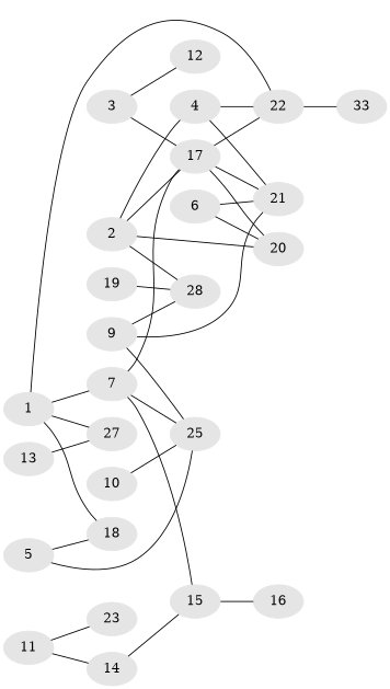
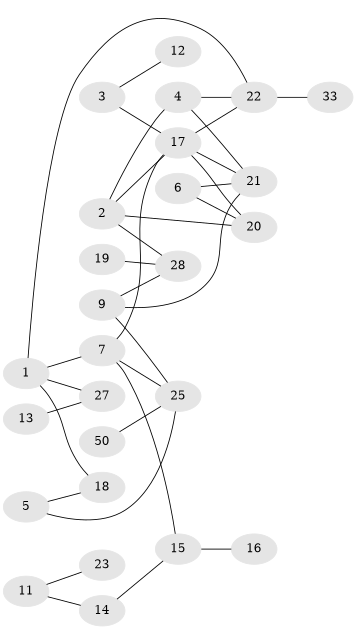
  graph {
    rankdir=LR
    node [color=gray90 style=filled]
    edge [weight=1.0]
    1
    7
    18
    22
    27
    17
    25
    15
    33
    2
    4
    20
    28
    21
    5
    6
    16
    n18 [label=3]
    12
    9
-   10
+   10 [label=50]
    11
    14
    23
    13
    19
    1 -- 7
    1 -- 18 [weight=2.0]
    1 -- 22
    1 -- 27
    7 -- 17
    7 -- 25
    7 -- 15
    22 -- 33
    17 -- 22
    17 -- 20
    17 -- 21
    15 -- 16
    2 -- 17
    2 -- 4
    2 -- 20 [weight=3.0]
    2 -- 28
    4 -- 22
    4 -- 21
    5 -- 18
    5 -- 25
    6 -- 20
    6 -- 21
    n18 -- 17
    n18 -- 12
    9 -- 25
    9 -- 28
    9 -- 21 [weight=3.0]
    10 -- 25
    11 -- 14
    11 -- 23
    14 -- 15
    13 -- 27
    19 -- 28
  }
